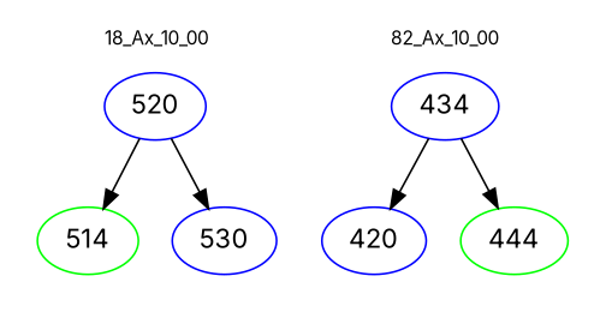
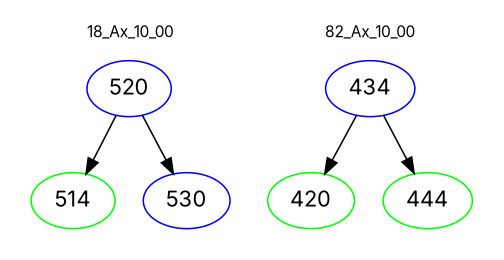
  digraph {
    fontname=Inter
    node [color=blue fontname=Inter]
    edge [color=black fontname=Inter]
    n1 [label=520]
    n2 [color=green label=514]
    n3 [label=530]
    n4 [label=434]
-   n5 [label=420]
+   n5 [color=green label=420]
    n6 [color=green label=444]
    subgraph cluster_1 {
      color=white
      fontsize=10
      label="18_Ax_10_00"
      n1
      n2
      n3
    }
    subgraph cluster_2 {
      color=white
      fontsize=10
      label="82_Ax_10_00"
      n4
      n5
      n6
    }
    n1 -> n2
    n1 -> n3
    n4 -> n5
    n4 -> n6
  }
